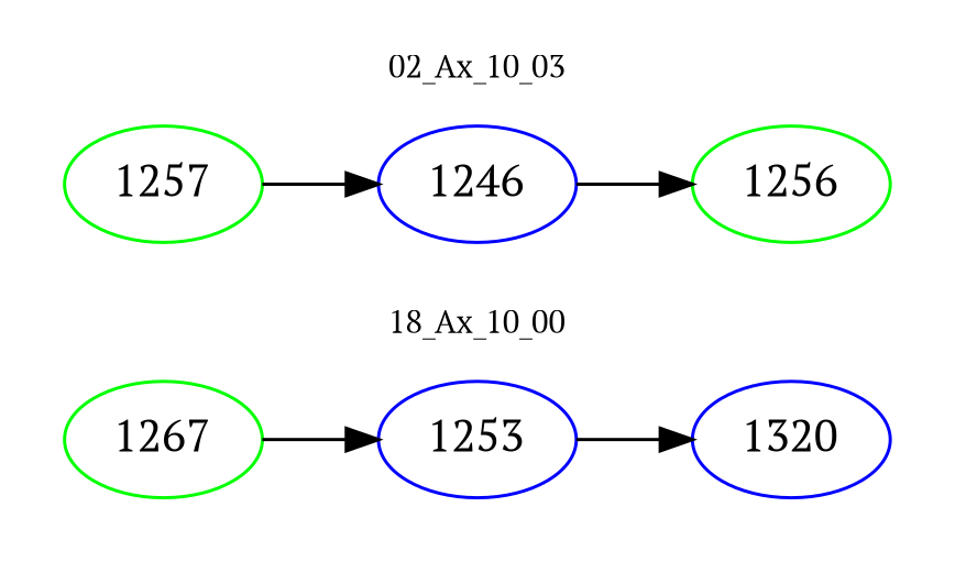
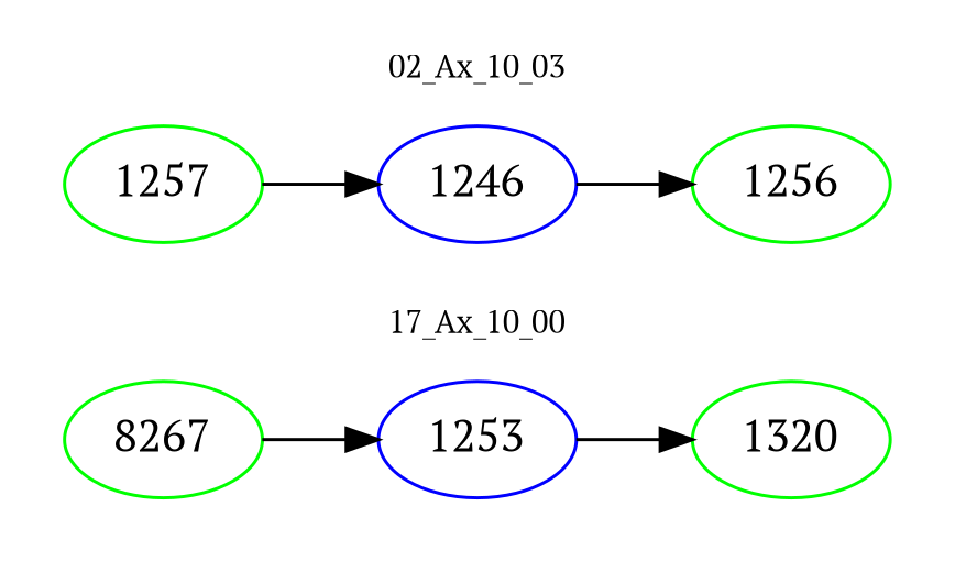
  digraph {
    fontname="PT Serif"
    rankdir=LR
    node [color=green fontname="PT Serif"]
    edge [color=black fontname="PT Serif"]
-   n1 [label=1267]
+   n1 [label=8267]
    n2 [color=blue label=1253]
-   n3 [color=blue label=1320]
+   n3 [label=1320]
    n4 [label=1257]
    n5 [color=blue label=1246]
    n6 [label=1256]
    subgraph cluster_1 {
      color=white
      fontsize=10
-     label="18_Ax_10_00"
+     label="17_Ax_10_00"
      n1
      n2
      n3
    }
    subgraph cluster_2 {
      color=white
      fontsize=10
      label="02_Ax_10_03"
      n4
      n5
      n6
    }
    n1 -> n2
    n2 -> n3
    n4 -> n5
    n5 -> n6
  }
